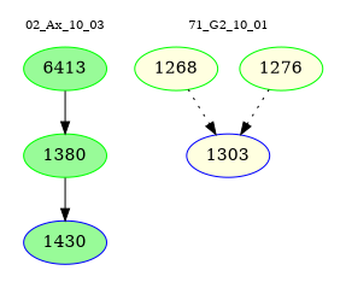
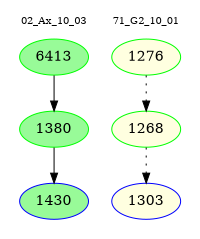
  digraph {
    node [color=green fillcolor=palegreen style=filled]
    edge [color=black style=solid]
    n1 [label=6413]
    n2 [label=1380]
    n3 [color=blue label=1430]
    n4 [fillcolor=lightyellow label=1276]
    n5 [fillcolor=lightyellow label=1268]
    n6 [color=blue fillcolor=lightyellow label=1303]
    subgraph cluster_1 {
      color=white
      fontsize=10
      label="02_Ax_10_03"
      n1
      n2
      n3
    }
    subgraph cluster_2 {
      color=white
      fontsize=10
      label="71_G2_10_01"
      n4
      n5
      n6
    }
    n1 -> n2
    n2 -> n3
-   n4 -> n6 [style=dotted]
+   n4 -> n5 [style=dotted]
    n5 -> n6 [style=dotted]
  }
